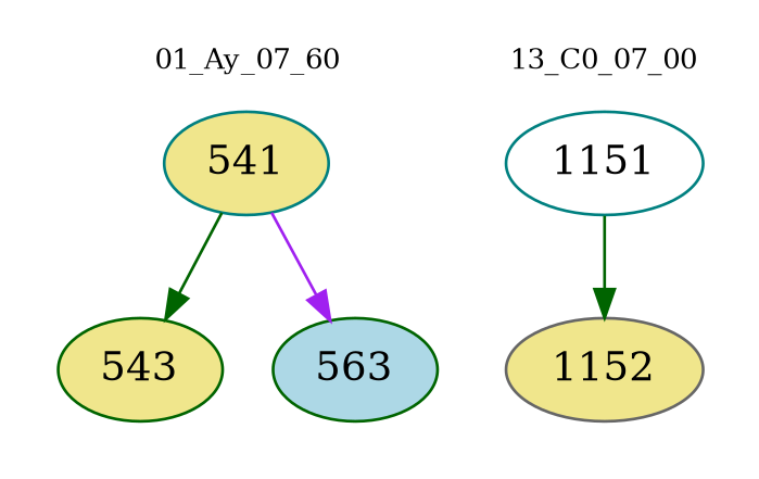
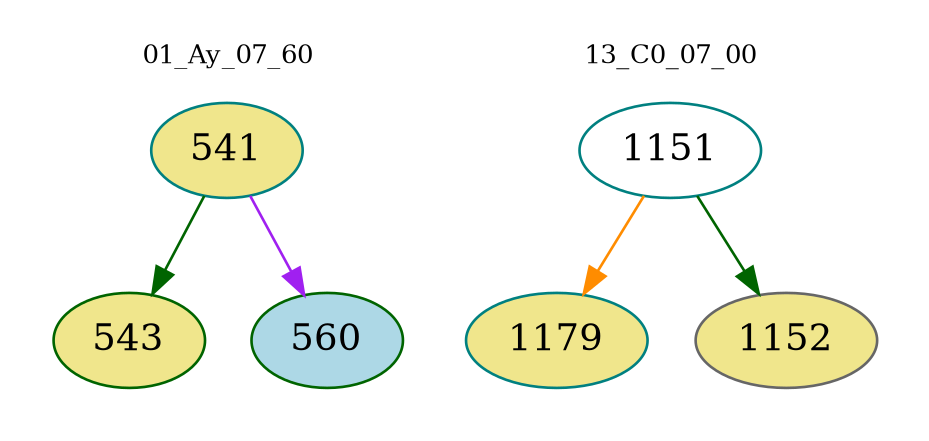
  digraph {
    node [color=teal fillcolor=khaki style=filled]
    edge [color=darkgreen]
    n1 [label=541]
    n2 [color=darkgreen label=543]
-   n3 [color=darkgreen fillcolor=lightblue label=563]
+   n3 [color=darkgreen fillcolor=lightblue label=560]
    n4 [fillcolor=white label=1151]
+   n5 [label=1179]
    n6 [color=gray40 label=1152]
    subgraph cluster_1 {
      color=white
      fontsize=10
      label="01_Ay_07_60"
      n1
      n2
      n3
    }
    subgraph cluster_2 {
      color=white
      fontsize=10
      label="13_C0_07_00"
      n4
+     n5
      n6
    }
    n1 -> n2
    n1 -> n3 [color=purple]
+   n4 -> n5 [color=darkorange]
    n4 -> n6
  }
